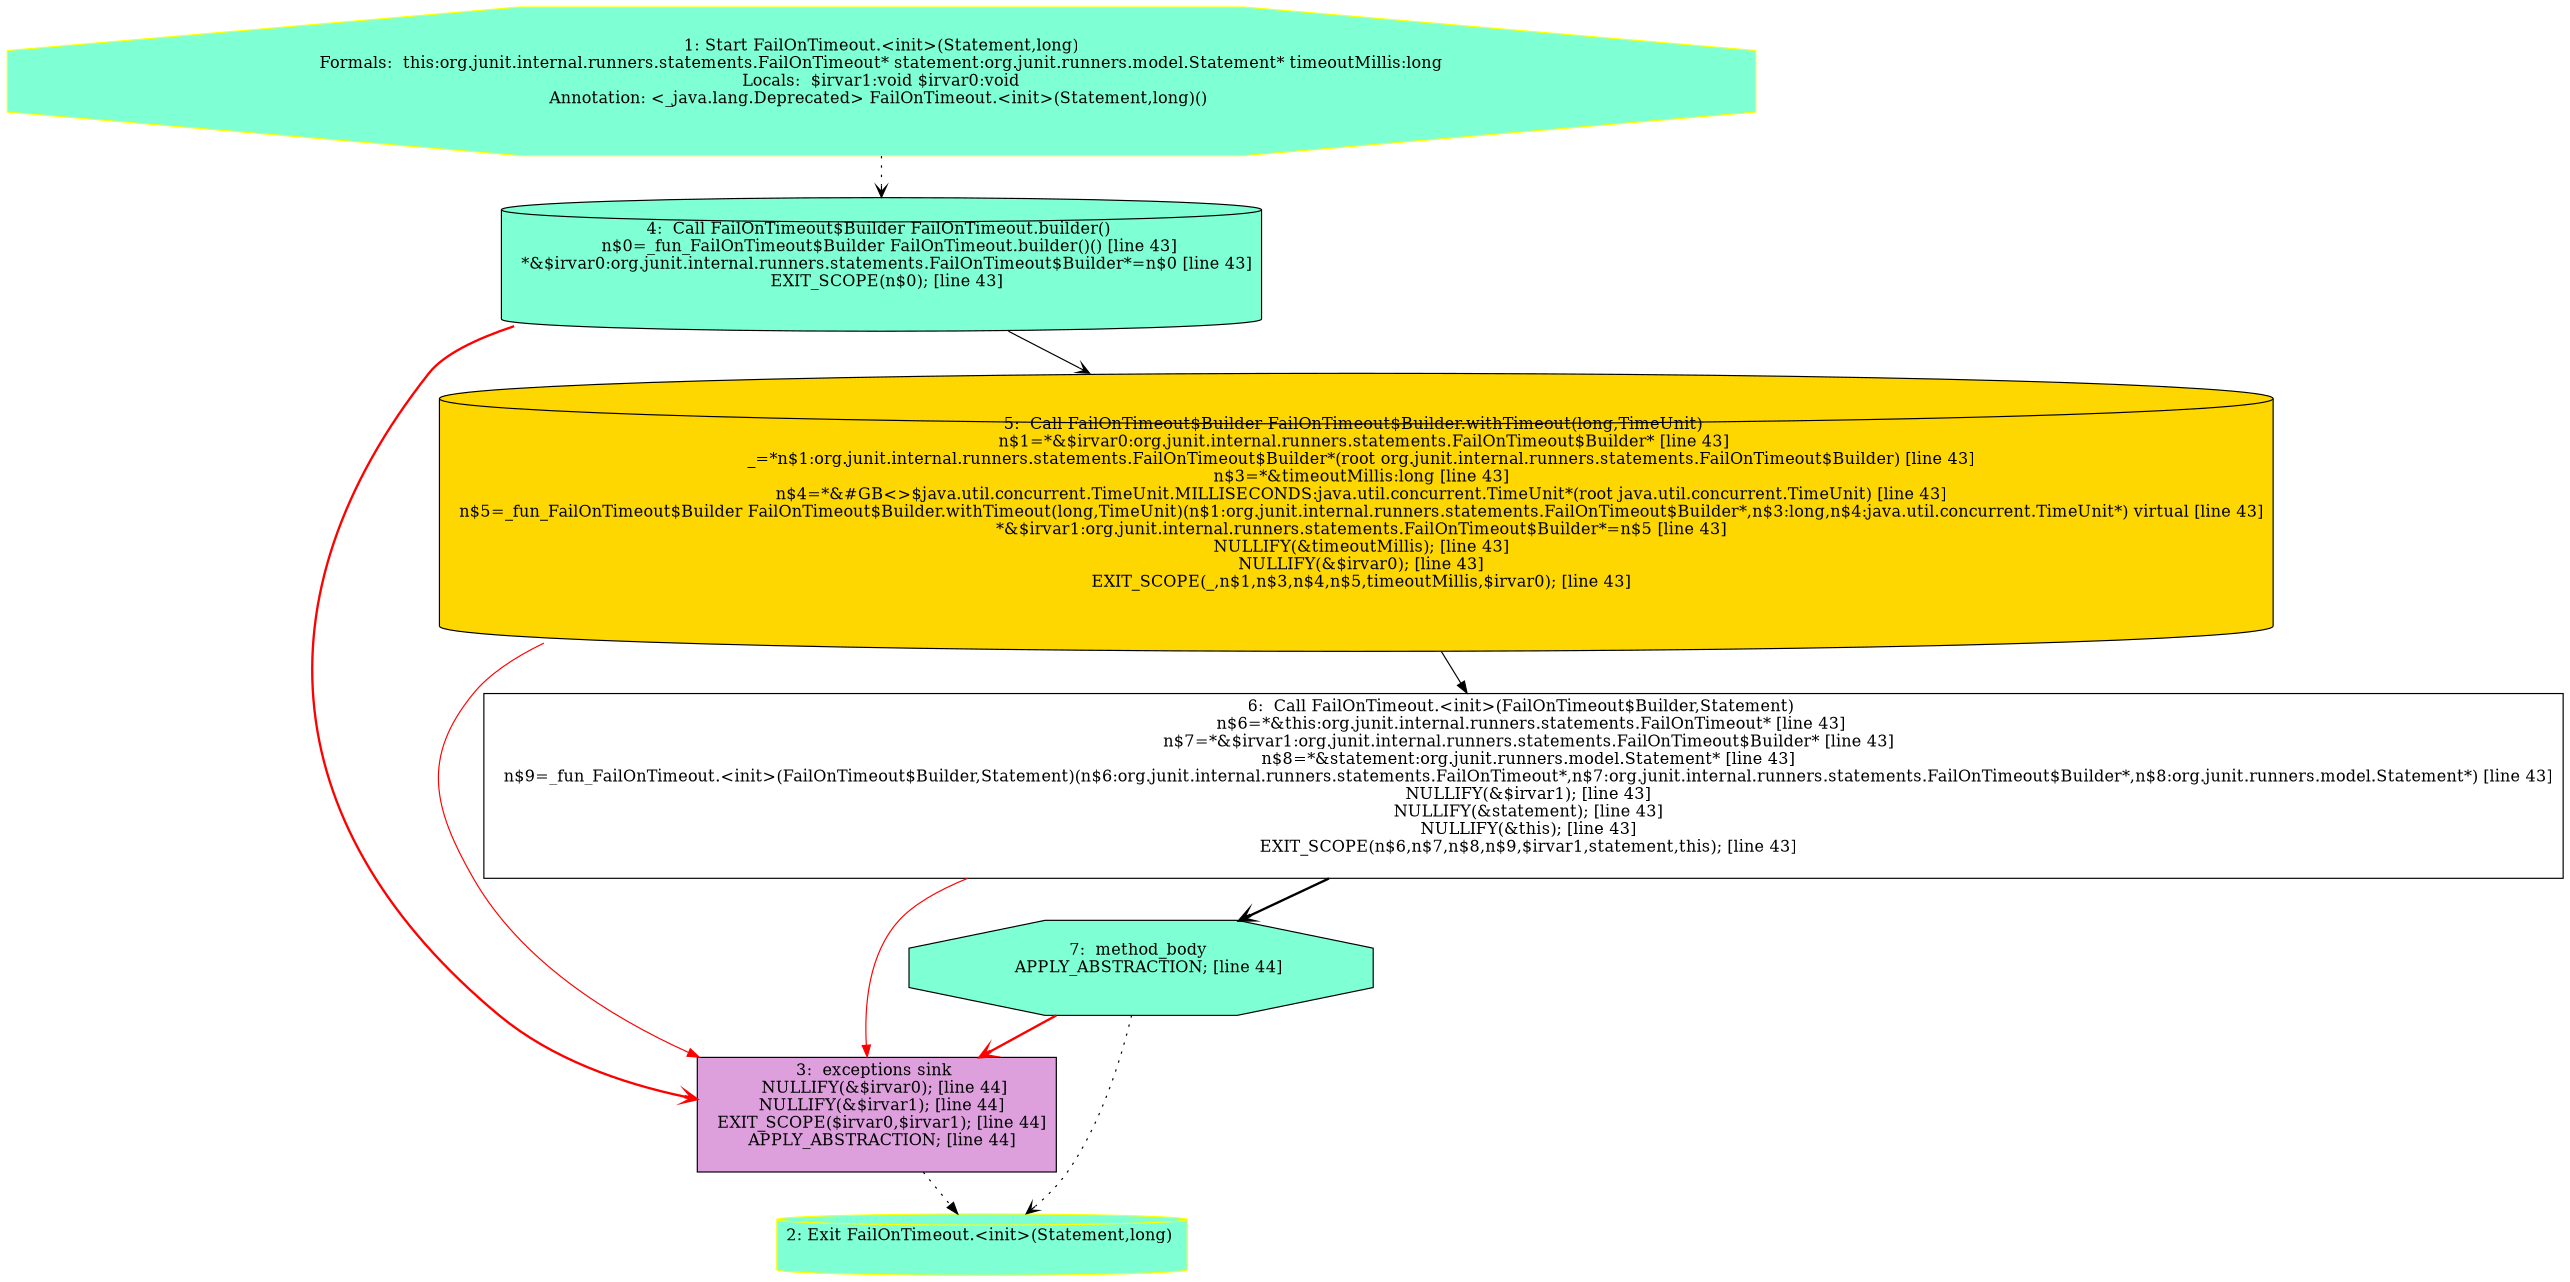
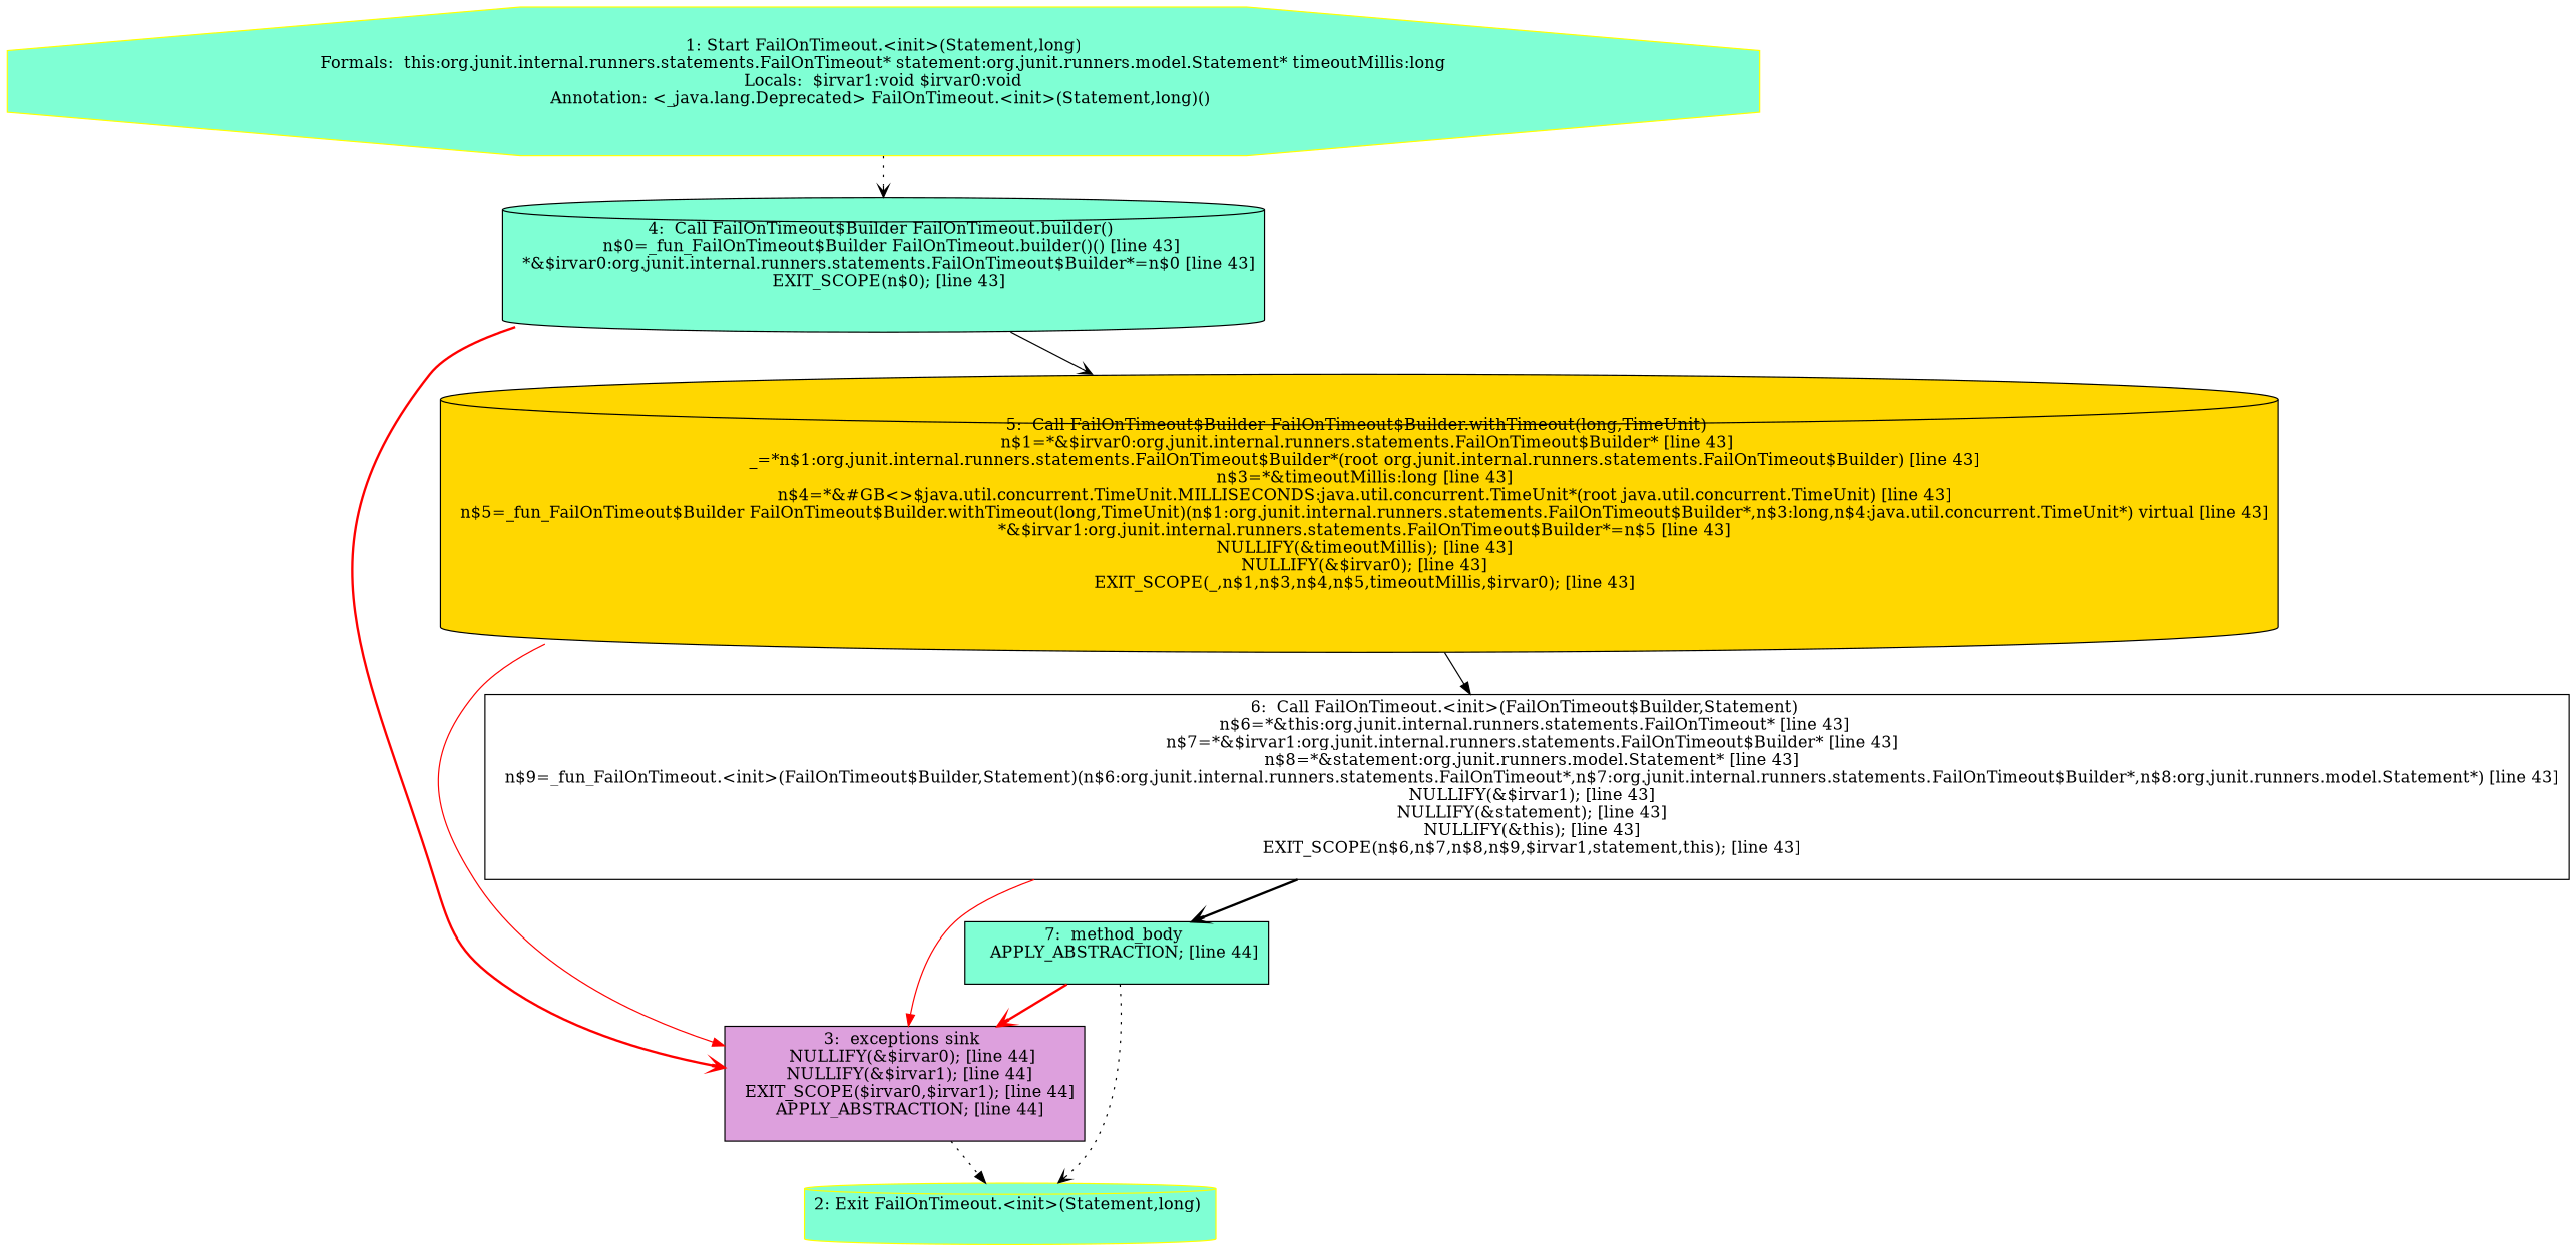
  digraph {
    node [style=filled fillcolor=aquamarine shape=cylinder]
    edge [style=solid arrowhead=vee]
    n1 [color=yellow label="1: Start FailOnTimeout.<init>(Statement,long)\nFormals:  this:org.junit.internal.runners.statements.FailOnTimeout* statement:org.junit.runners.model.Statement* timeoutMillis:long\nLocals:  $irvar1:void $irvar0:void\nAnnotation: <_java.lang.Deprecated> FailOnTimeout.<init>(Statement,long)() \n  " shape=octagon]
    n2 [label="4:  Call FailOnTimeout$Builder FailOnTimeout.builder() \n   n$0=_fun_FailOnTimeout$Builder FailOnTimeout.builder()() [line 43]\n  *&$irvar0:org.junit.internal.runners.statements.FailOnTimeout$Builder*=n$0 [line 43]\n  EXIT_SCOPE(n$0); [line 43]\n "]
    n3 [label="3:  exceptions sink \n   NULLIFY(&$irvar0); [line 44]\n  NULLIFY(&$irvar1); [line 44]\n  EXIT_SCOPE($irvar0,$irvar1); [line 44]\n  APPLY_ABSTRACTION; [line 44]\n " shape=box fillcolor=plum]
    n4 [label="5:  Call FailOnTimeout$Builder FailOnTimeout$Builder.withTimeout(long,TimeUnit) \n   n$1=*&$irvar0:org.junit.internal.runners.statements.FailOnTimeout$Builder* [line 43]\n  _=*n$1:org.junit.internal.runners.statements.FailOnTimeout$Builder*(root org.junit.internal.runners.statements.FailOnTimeout$Builder) [line 43]\n  n$3=*&timeoutMillis:long [line 43]\n  n$4=*&#GB<>$java.util.concurrent.TimeUnit.MILLISECONDS:java.util.concurrent.TimeUnit*(root java.util.concurrent.TimeUnit) [line 43]\n  n$5=_fun_FailOnTimeout$Builder FailOnTimeout$Builder.withTimeout(long,TimeUnit)(n$1:org.junit.internal.runners.statements.FailOnTimeout$Builder*,n$3:long,n$4:java.util.concurrent.TimeUnit*) virtual [line 43]\n  *&$irvar1:org.junit.internal.runners.statements.FailOnTimeout$Builder*=n$5 [line 43]\n  NULLIFY(&timeoutMillis); [line 43]\n  NULLIFY(&$irvar0); [line 43]\n  EXIT_SCOPE(_,n$1,n$3,n$4,n$5,timeoutMillis,$irvar0); [line 43]\n " fillcolor=gold]
    n5 [color=yellow label="2: Exit FailOnTimeout.<init>(Statement,long) \n  "]
    n6 [label="6:  Call FailOnTimeout.<init>(FailOnTimeout$Builder,Statement) \n   n$6=*&this:org.junit.internal.runners.statements.FailOnTimeout* [line 43]\n  n$7=*&$irvar1:org.junit.internal.runners.statements.FailOnTimeout$Builder* [line 43]\n  n$8=*&statement:org.junit.runners.model.Statement* [line 43]\n  n$9=_fun_FailOnTimeout.<init>(FailOnTimeout$Builder,Statement)(n$6:org.junit.internal.runners.statements.FailOnTimeout*,n$7:org.junit.internal.runners.statements.FailOnTimeout$Builder*,n$8:org.junit.runners.model.Statement*) [line 43]\n  NULLIFY(&$irvar1); [line 43]\n  NULLIFY(&statement); [line 43]\n  NULLIFY(&this); [line 43]\n  EXIT_SCOPE(n$6,n$7,n$8,n$9,$irvar1,statement,this); [line 43]\n " shape=box fillcolor=white]
-   n7 [label="7:  method_body \n   APPLY_ABSTRACTION; [line 44]\n " shape=octagon]
+   n7 [label="7:  method_body \n   APPLY_ABSTRACTION; [line 44]\n " shape=box]
    n1 -> n2 [style=dotted]
    n2 -> n3 [color=red style=bold]
    n2 -> n4
    n3 -> n5 [style=dotted arrowhead=normal]
    n4 -> n3 [color=red arrowhead=normal]
    n4 -> n6 [arrowhead=normal]
    n6 -> n3 [color=red arrowhead=normal]
    n6 -> n7 [style=bold]
    n7 -> n3 [color=red style=bold]
    n7 -> n5 [style=dotted]
  }
